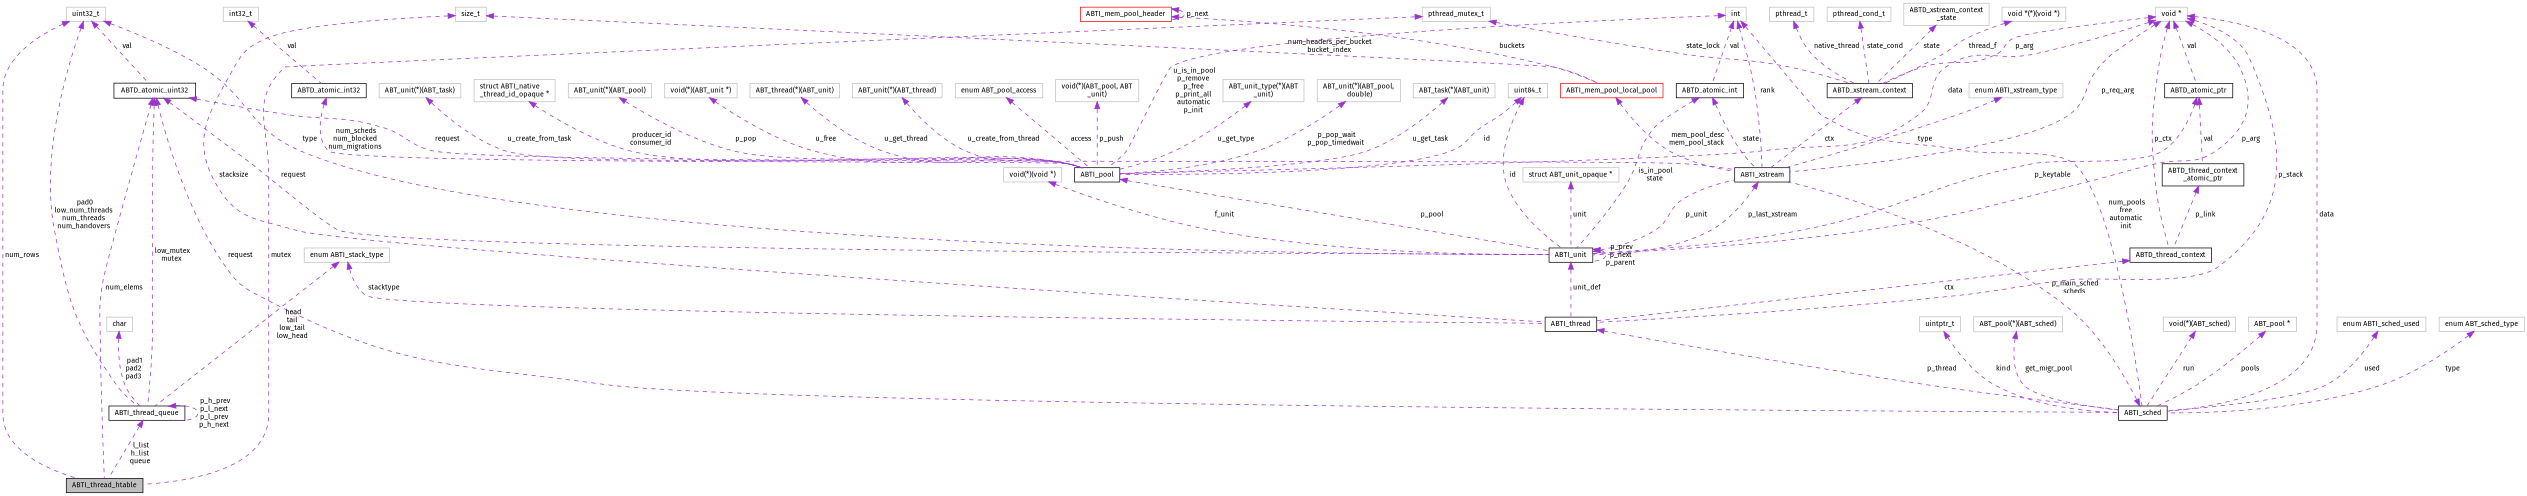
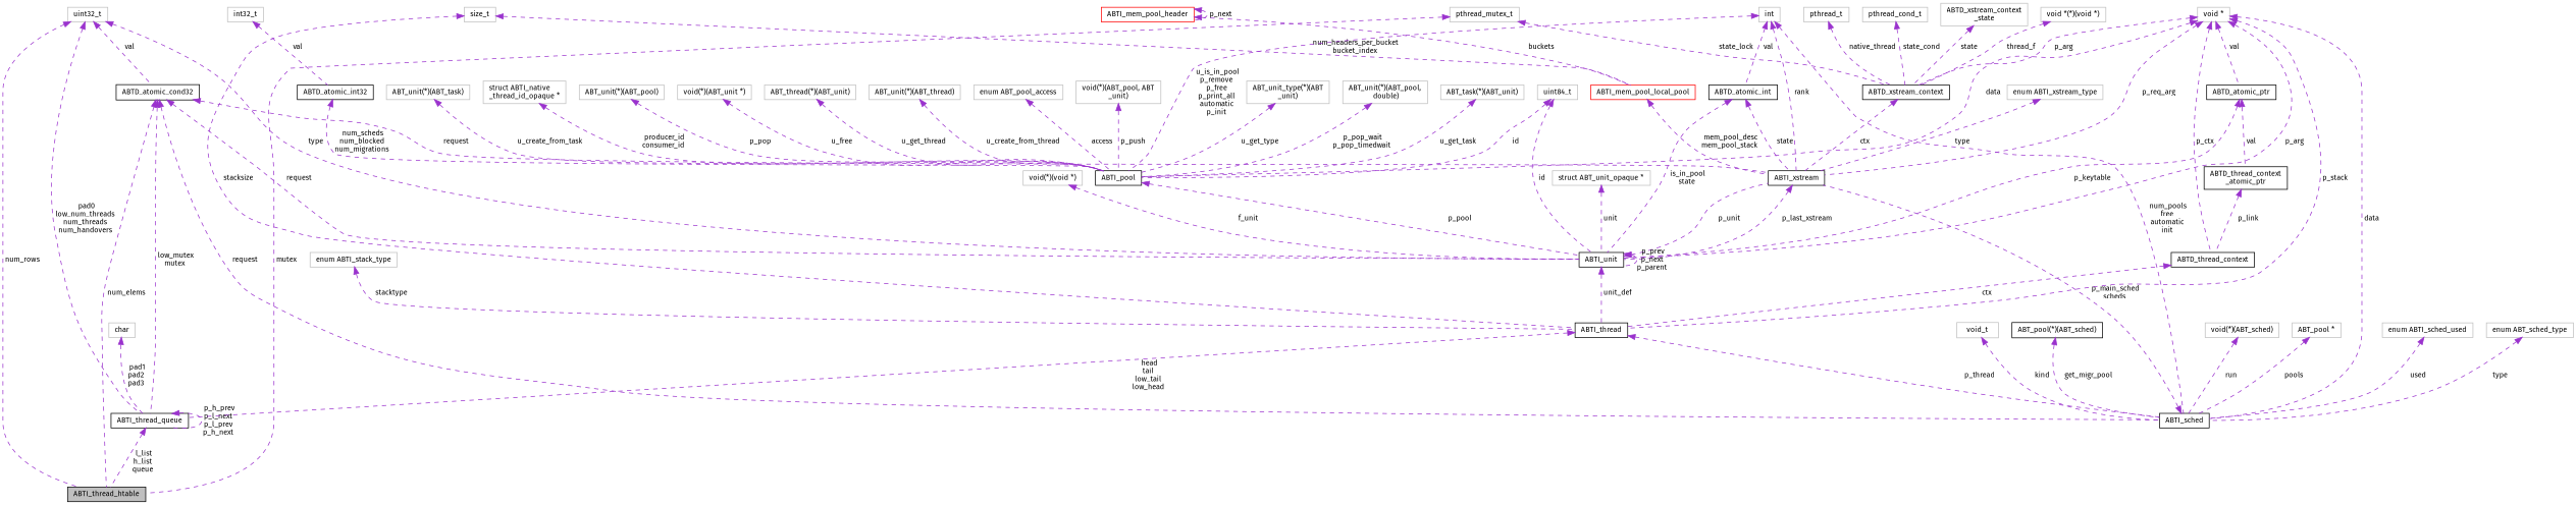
  digraph {
    fontname="Fira Sans"
    rankdir=TB
    node [color=grey75 fillcolor=white fontname="Fira Sans" fontsize=10 shape=record style=filled]
    edge [color=darkorchid3 dir=back fontname="Fira Sans" fontsize=10 labelfontname=Helvetica labelfontsize=10 style=dashed]
    n1 [color=black fillcolor=grey75 fontcolor=black height=0.2 label=ABTI_thread_htable width=0.4]
    n2 [height=0.2 label=pthread_mutex_t width=0.4]
    n3 [color=black height=0.2 label=ABTD_xstream_context width=0.4]
    n4 [color=black height=0.2 label=ABTI_xstream width=0.4]
    n5 [color=black height=0.2 label=ABTI_thread_queue width=0.4]
    n6 [color=black height=0.2 label=ABTI_thread width=0.4]
    n7 [color=black height=0.2 label=ABTI_sched width=0.4]
    n8 [height=0.2 label=size_t width=0.4]
    n9 [color=red height=0.2 label=ABTI_mem_pool_local_pool width=0.4]
    n10 [color=black height=0.2 label=ABTD_thread_context width=0.4]
    n11 [color=black height=0.2 label="ABTD_thread_context\l_atomic_ptr" width=0.4]
    n12 [color=black height=0.2 label=ABTD_atomic_ptr width=0.4]
    n13 [color=black height=0.2 label=ABTI_unit width=0.4]
    n14 [height=0.2 label="void *" width=0.4]
    n15 [color=black height=0.2 label=ABTI_pool width=0.4]
    n16 [height=0.2 label="enum ABTI_stack_type" width=0.4]
    n17 [height=0.2 label="void(*)(void *)" width=0.4]
    n18 [height=0.2 label=uint84_t width=0.4]
    n19 [height=0.2 label="void(*)(ABT_unit *)" width=0.4]
    n20 [height=0.2 label="ABT_thread(*)(ABT_unit)" width=0.4]
    n21 [height=0.2 label="ABT_unit(*)(ABT_thread)" width=0.4]
    n22 [height=0.2 label="enum ABT_pool_access" width=0.4]
    n23 [height=0.2 label="void(*)(ABT_pool, ABT\l_unit)" width=0.4]
    n24 [height=0.2 label="ABT_unit_type(*)(ABT\l_unit)" width=0.4]
    n25 [height=0.2 label="ABT_unit(*)(ABT_pool,\l double)" width=0.4]
    n26 [height=0.2 label=int width=0.4]
    n27 [color=black height=0.2 label=ABTD_atomic_int width=0.4]
    n28 [color=black height=0.2 label=ABTD_atomic_int32 width=0.4]
    n29 [height=0.2 label=int32_t width=0.4]
    n30 [height=0.2 label="ABT_task(*)(ABT_unit)" width=0.4]
    n31 [height=0.2 label="ABT_unit(*)(ABT_task)" width=0.4]
    n32 [height=0.2 label="struct ABTI_native\l_thread_id_opaque *" width=0.4]
    n33 [height=0.2 label="ABT_unit(*)(ABT_pool)" width=0.4]
    n34 [height=0.2 label="ABTD_xstream_context\l_state" width=0.4]
    n35 [height=0.2 label="void *(*)(void *)" width=0.4]
    n36 [height=0.2 label=pthread_t width=0.4]
    n37 [height=0.2 label=pthread_cond_t width=0.4]
-   n38 [height=0.2 label="ABT_pool(*)(ABT_sched)" width=0.4]
+   n38 [color=black height=0.2 label="ABT_pool(*)(ABT_sched)" width=0.4]
    n39 [height=0.2 label="void(*)(ABT_sched)" width=0.4]
    n40 [height=0.2 label="ABT_pool *" width=0.4]
-   n41 [color=black height=0.2 label=ABTD_atomic_uint32 width=0.4]
+   n41 [color=black height=0.2 label=ABTD_atomic_cond32 width=0.4]
    n42 [height=0.2 label=uint32_t width=0.4]
    n43 [height=0.2 label="enum ABTI_sched_used" width=0.4]
    n44 [height=0.2 label="enum ABT_sched_type" width=0.4]
-   n45 [height=0.2 label=uintptr_t width=0.4]
+   n45 [height=0.2 label=void_t width=0.4]
    n46 [height=0.2 label="enum ABTI_xstream_type" width=0.4]
    n47 [color=red height=0.2 label=ABTI_mem_pool_header width=0.4]
    n48 [height=0.2 label="struct ABT_unit_opaque *" width=0.4]
    n49 [height=0.2 label=char width=0.4]
    n2 -> n1 [label=" mutex"]
    n2 -> n3 [label=" state_lock"]
    n3 -> n4 [label=" ctx"]
    n4 -> n13 [label=" p_last_xstream"]
    n5 -> n1 [label=" l_list\nh_list\nqueue"]
    n5 -> n5 [label=" p_h_prev\np_l_next\np_l_prev\np_h_next"]
-   n16 -> n5 [label=" head\ntail\nlow_tail\nlow_head"]
+   n6 -> n5 [label=" head\ntail\nlow_tail\nlow_head"]
    n6 -> n7 [label=" p_thread"]
    n7 -> n4 [label=" p_main_sched\nscheds"]
    n8 -> n6 [label=" stacksize"]
    n8 -> n9 [label=" num_headers_per_bucket\nbucket_index"]
    n9 -> n4 [label=" mem_pool_desc\nmem_pool_stack"]
    n10 -> n6 [label=" ctx"]
    n11 -> n10 [label=" p_link"]
    n12 -> n11 [label=" val"]
    n12 -> n13 [label=" p_keytable"]
    n13 -> n4 [label=" p_unit"]
    n13 -> n6 [label=" unit_def"]
    n13 -> n13 [label=" p_prev\np_next\np_parent"]
    n14 -> n3 [label=" p_arg"]
    n14 -> n4 [label=" p_req_arg"]
    n14 -> n6 [label=" p_stack"]
    n14 -> n7 [label=" data"]
    n14 -> n10 [label=" p_ctx"]
    n14 -> n12 [label=" val"]
    n14 -> n13 [label=" p_arg"]
    n14 -> n15 [label=" data"]
    n15 -> n13 [label=" p_pool"]
    n16 -> n6 [label=" stacktype"]
    n17 -> n13 [label=" f_unit"]
    n18 -> n13 [label=" id"]
    n18 -> n15 [label=" id"]
    n19 -> n15 [label=" u_free"]
    n20 -> n15 [label=" u_get_thread"]
    n21 -> n15 [label=" u_create_from_thread"]
    n22 -> n15 [label=" access"]
    n23 -> n15 [label=" p_push"]
    n24 -> n15 [label=" u_get_type"]
    n25 -> n15 [label=" p_pop_wait\np_pop_timedwait"]
    n26 -> n4 [label=" rank"]
    n26 -> n7 [label=" num_pools\nfree\nautomatic\ninit"]
    n26 -> n15 [label=" u_is_in_pool\np_remove\np_free\np_print_all\nautomatic\np_init"]
    n26 -> n27 [label=" val"]
    n27 -> n4 [label=" state"]
    n27 -> n13 [label=" is_in_pool\nstate"]
    n28 -> n15 [label=" num_scheds\nnum_blocked\nnum_migrations"]
    n29 -> n28 [label=" val"]
    n30 -> n15 [label=" u_get_task"]
    n31 -> n15 [label=" u_create_from_task"]
    n32 -> n15 [label=" producer_id\nconsumer_id"]
    n33 -> n15 [label=" p_pop"]
    n34 -> n3 [label=" state"]
    n35 -> n3 [label=" thread_f"]
    n36 -> n3 [label=" native_thread"]
    n37 -> n3 [label=" state_cond"]
    n38 -> n7 [label=" get_migr_pool"]
    n39 -> n7 [label=" run"]
    n40 -> n7 [label=" pools"]
    n41 -> n1 [label=" num_elems"]
    n41 -> n4 [label=" request"]
    n41 -> n5 [label=" low_mutex\nmutex"]
    n41 -> n7 [label=" request"]
    n41 -> n13 [label=" request"]
    n42 -> n1 [label=" num_rows"]
    n42 -> n5 [label=" pad0\nlow_num_threads\nnum_threads\nnum_handovers"]
    n42 -> n13 [label=" type"]
    n42 -> n41 [label=" val"]
    n43 -> n7 [label=" used"]
    n44 -> n7 [label=" type"]
    n45 -> n7 [label=" kind"]
    n46 -> n4 [label=" type"]
    n47 -> n9 [label=" buckets"]
    n47 -> n47 [label=" p_next"]
    n48 -> n13 [label=" unit"]
    n49 -> n5 [label=" pad1\npad2\npad3"]
  }
